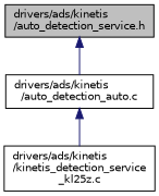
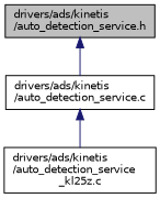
  digraph {
    node [color=black fillcolor=white fontname=Helvetica fontsize=10 shape=record style=filled]
    edge [color=midnightblue dir=back fontname=Helvetica fontsize=10 labelfontname=Helvetica labelfontsize=10 style=solid]
    n1 [fillcolor=grey75 fontcolor=black height=0.2 label="drivers/ads/kinetis\l/auto_detection_service.h" width=0.4]
-   n2 [height=0.2 label="drivers/ads/kinetis\l/auto_detection_auto.c" width=0.4]
-   n3 [height=0.2 label="drivers/ads/kinetis\l/kinetis_detection_service\l_kl25z.c" width=0.4]
+   n2 [height=0.2 label="drivers/ads/kinetis\l/auto_detection_service.c" width=0.4]
+   n3 [height=0.2 label="drivers/ads/kinetis\l/auto_detection_service\l_kl25z.c" width=0.4]
    n1 -> n2
    n2 -> n3
  }
